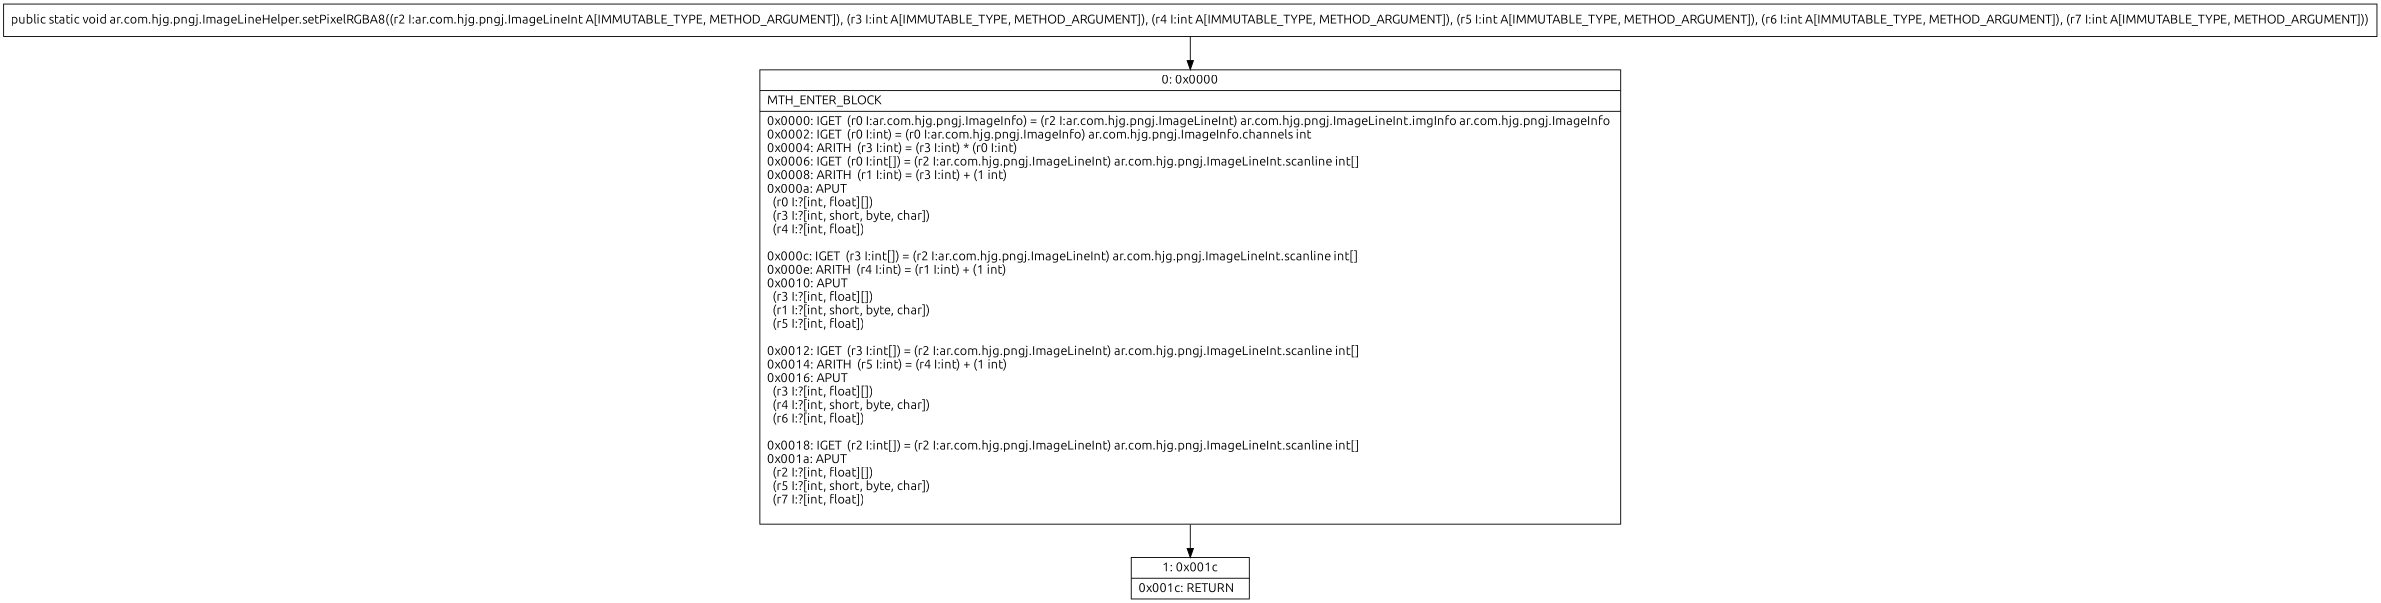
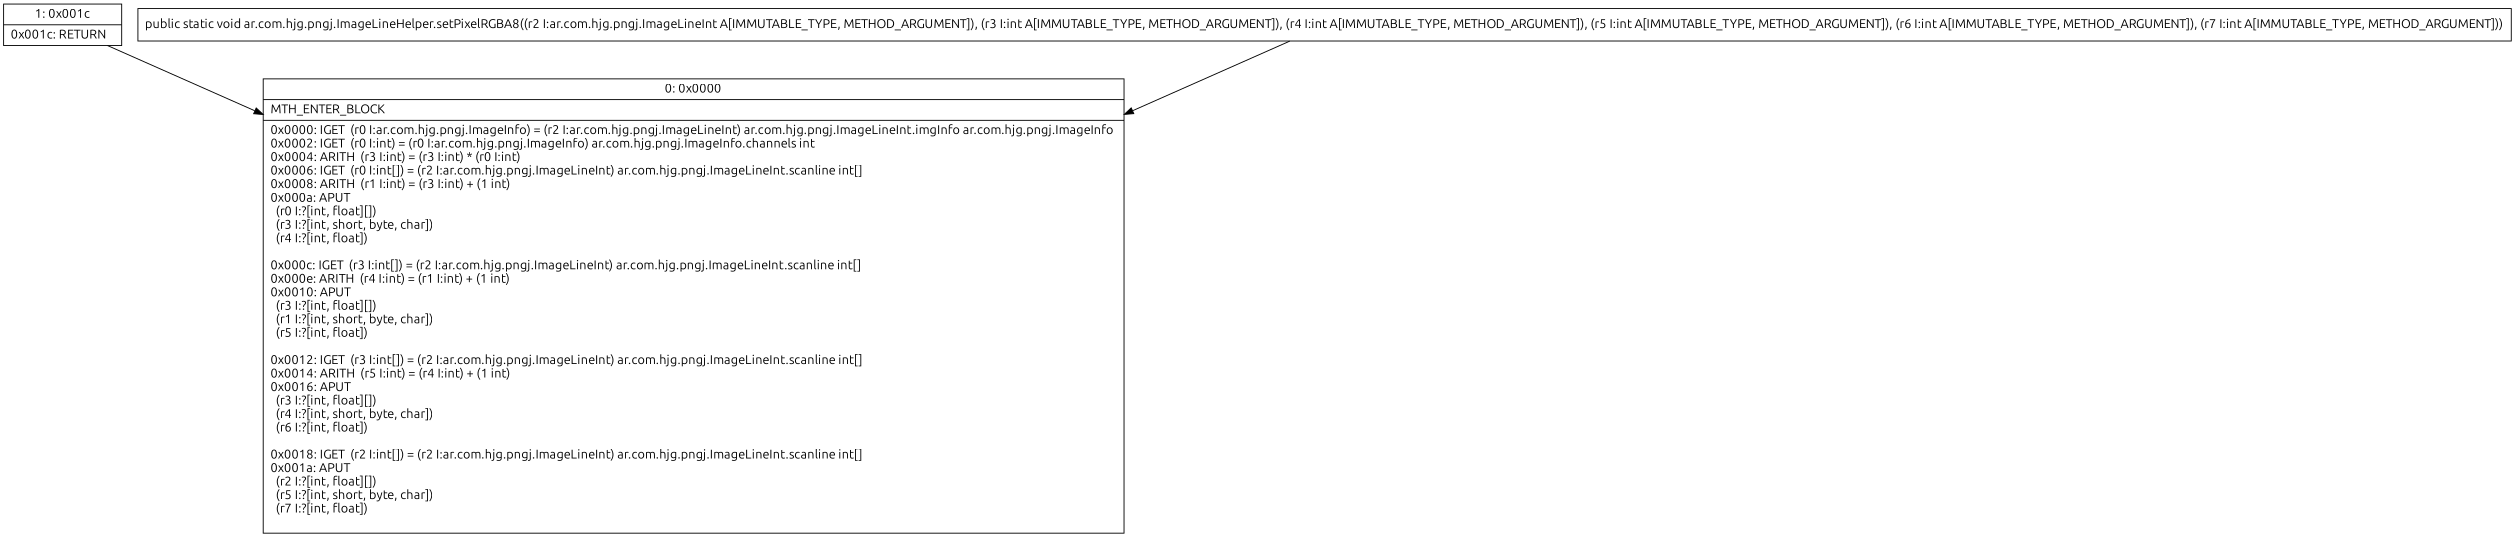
  digraph {
    fontname=Ubuntu
    node [shape=record fontname=Ubuntu]
    edge [fontname=Ubuntu]
    n1 [label="{0\:\ 0x0000|MTH_ENTER_BLOCK\l|0x0000: IGET  (r0 I:ar.com.hjg.pngj.ImageInfo) = (r2 I:ar.com.hjg.pngj.ImageLineInt) ar.com.hjg.pngj.ImageLineInt.imgInfo ar.com.hjg.pngj.ImageInfo \l0x0002: IGET  (r0 I:int) = (r0 I:ar.com.hjg.pngj.ImageInfo) ar.com.hjg.pngj.ImageInfo.channels int \l0x0004: ARITH  (r3 I:int) = (r3 I:int) * (r0 I:int) \l0x0006: IGET  (r0 I:int[]) = (r2 I:ar.com.hjg.pngj.ImageLineInt) ar.com.hjg.pngj.ImageLineInt.scanline int[] \l0x0008: ARITH  (r1 I:int) = (r3 I:int) + (1 int) \l0x000a: APUT  \l  (r0 I:?[int, float][])\l  (r3 I:?[int, short, byte, char])\l  (r4 I:?[int, float])\l \l0x000c: IGET  (r3 I:int[]) = (r2 I:ar.com.hjg.pngj.ImageLineInt) ar.com.hjg.pngj.ImageLineInt.scanline int[] \l0x000e: ARITH  (r4 I:int) = (r1 I:int) + (1 int) \l0x0010: APUT  \l  (r3 I:?[int, float][])\l  (r1 I:?[int, short, byte, char])\l  (r5 I:?[int, float])\l \l0x0012: IGET  (r3 I:int[]) = (r2 I:ar.com.hjg.pngj.ImageLineInt) ar.com.hjg.pngj.ImageLineInt.scanline int[] \l0x0014: ARITH  (r5 I:int) = (r4 I:int) + (1 int) \l0x0016: APUT  \l  (r3 I:?[int, float][])\l  (r4 I:?[int, short, byte, char])\l  (r6 I:?[int, float])\l \l0x0018: IGET  (r2 I:int[]) = (r2 I:ar.com.hjg.pngj.ImageLineInt) ar.com.hjg.pngj.ImageLineInt.scanline int[] \l0x001a: APUT  \l  (r2 I:?[int, float][])\l  (r5 I:?[int, short, byte, char])\l  (r7 I:?[int, float])\l \l}"]
    n2 [label="{1\:\ 0x001c|0x001c: RETURN   \l}"]
    n3 [label="{public static void ar.com.hjg.pngj.ImageLineHelper.setPixelRGBA8((r2 I:ar.com.hjg.pngj.ImageLineInt A[IMMUTABLE_TYPE, METHOD_ARGUMENT]), (r3 I:int A[IMMUTABLE_TYPE, METHOD_ARGUMENT]), (r4 I:int A[IMMUTABLE_TYPE, METHOD_ARGUMENT]), (r5 I:int A[IMMUTABLE_TYPE, METHOD_ARGUMENT]), (r6 I:int A[IMMUTABLE_TYPE, METHOD_ARGUMENT]), (r7 I:int A[IMMUTABLE_TYPE, METHOD_ARGUMENT])) }"]
-   n1 -> n2
+   n2 -> n1
    n3 -> n1
  }
